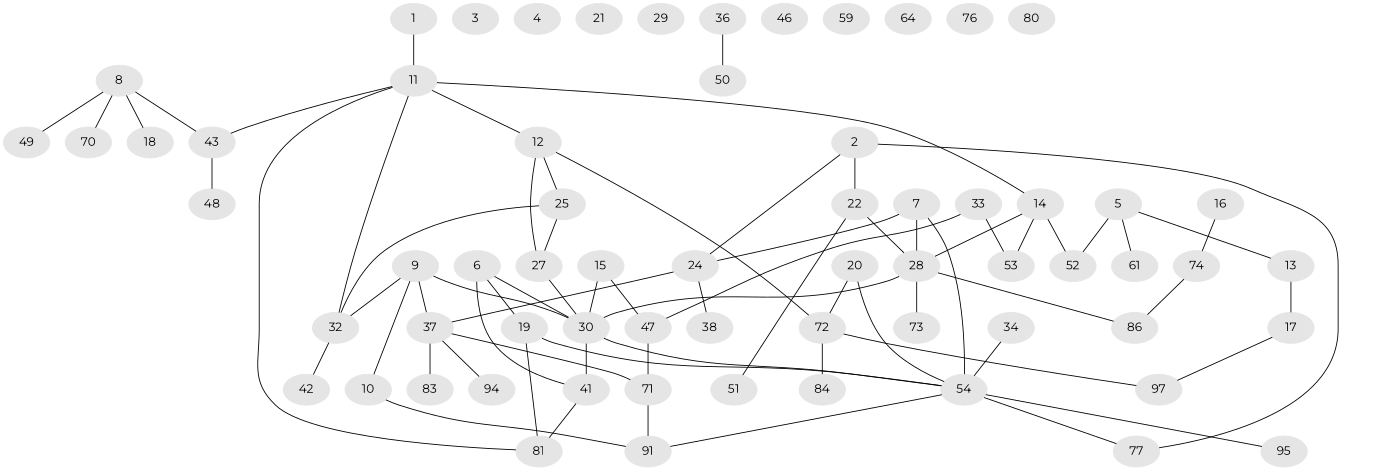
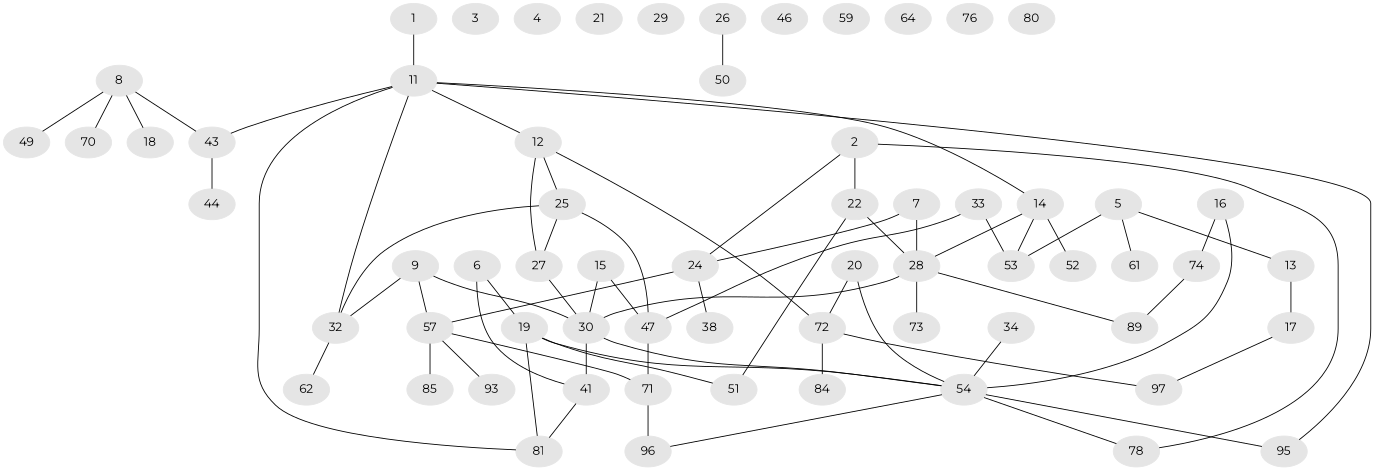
  graph {
    fontname=Montserrat
    node [color=gray90 fontname=Montserrat style=filled]
    edge [fontname=Montserrat]
    11 [super="+58"]
    43 [super="+55"]
    32 [super="+89"]
    12 [super="+60"]
    14 [super="+48"]
    81 [super="+87"]
    95
    1
    2 [super="+68"]
    22 [super="+65"]
    24 [super="+66"]
-   78 [label=77]
+   78
    28 [super="+82"]
    51 [super="+77"]
-   37 [super="+90"]
+   37 [super="+90" label=57]
    38
    3
    4 [super="+79"]
    5 [super="+75"]
    13
    53
    61
    17 [super="+23"]
    6 [super="+39"]
    19 [super="+63"]
    30 [super="+56"]
    41
    54 [super="+69"]
    7
    73
-   86 [super="+96"]
+   86 [super="+96" label=89]
    8 [super="+26"]
    18
    49
    70
-   44 [label=48]
+   44
    9
-   10
-   91 [super="+98"]
-   42
+   91 [super="+98" label=96]
+   42 [label=62]
    71
-   83
-   94
+   83 [label=85]
+   94 [label=93]
    25 [super="+92"]
    27 [super="+45"]
    72 [super="+93"]
    52
    47 [super="+57"]
    97
    84
    15 [super="+40"]
    16 [super="+31"]
    74 [super="+85"]
    20
    21
    29
    33 [super="+35"]
    34 [super="+67"]
    50 [super="+88"]
-   36
+   36 [label=26]
    46
    59
    64
    76
    80
    11 -- 43
    11 -- 32
    11 -- 12
    11 -- 14
    11 -- 81
+   11 -- 95
    43 -- 44
    32 -- 42
    12 -- 25
    12 -- 27
    12 -- 72
    14 -- 28
    14 -- 53
    14 -- 52
    1 -- 11
    2 -- 22
    2 -- 24
    2 -- 78
    22 -- 28
    22 -- 51
    24 -- 37
    24 -- 38
    28 -- 30
    28 -- 73
    28 -- 86
    37 -- 71
    37 -- 83
    37 -- 94
    5 -- 13
-   5 -- 52
+   5 -- 53
    5 -- 61
    13 -- 17
    17 -- 97
    6 -- 19
-   6 -- 30
    6 -- 41
    19 -- 81
+   19 -- 51
    19 -- 54
    30 -- 41
    30 -- 54
    41 -- 81
    54 -- 95
    54 -- 78
    54 -- 91
    7 -- 24
    7 -- 28
    8 -- 43
    8 -- 18
    8 -- 49
    8 -- 70
    9 -- 32
    9 -- 37
    9 -- 30
-   9 -- 10
-   10 -- 91
    71 -- 91
    25 -- 32
    25 -- 27
+   25 -- 47
    27 -- 30
    72 -- 97
    72 -- 84
    47 -- 71
    15 -- 30
    15 -- 47
-   7 -- 54
+   16 -- 54
    16 -- 74
    74 -- 86
    20 -- 54
    20 -- 72
    33 -- 53
    33 -- 47
    34 -- 54
    36 -- 50
  }
